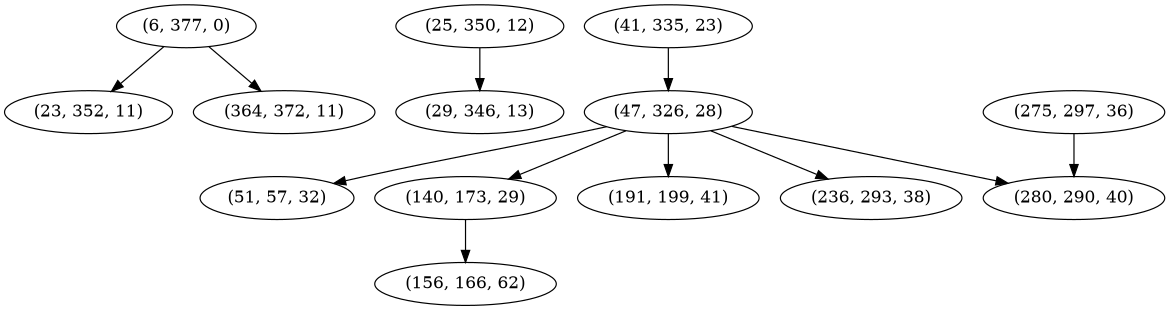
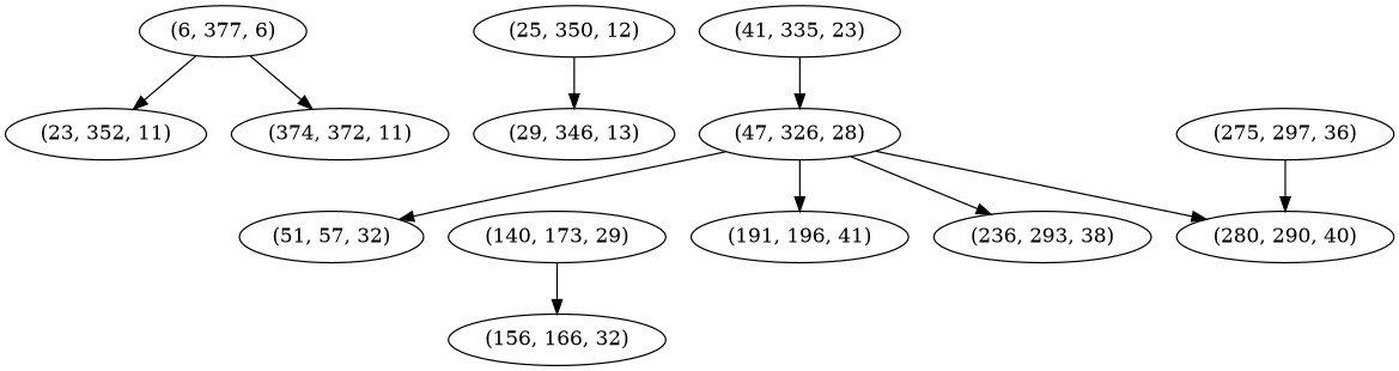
  digraph {
-   "(6, 377, 6)" [label="(6, 377, 0)"]
+   "(6, 377, 6)"
    "(23, 352, 11)"
-   "(364, 372, 11)"
+   "(364, 372, 11)" [label="(374, 372, 11)"]
    "(25, 350, 12)"
    "(29, 346, 13)"
    "(41, 335, 23)"
    "(47, 326, 28)"
    n8 [label="(51, 57, 32)"]
    n9 [label="(140, 173, 29)"]
-   "(191, 199, 41)"
+   "(191, 199, 41)" [label="(191, 196, 41)"]
    n11 [label="(236, 293, 38)"]
    "(280, 290, 40)"
-   "(156, 166, 32)" [label="(156, 166, 62)"]
+   "(156, 166, 32)"
    "(275, 297, 36)"
    "(6, 377, 6)" -> "(23, 352, 11)"
    "(6, 377, 6)" -> "(364, 372, 11)"
    "(25, 350, 12)" -> "(29, 346, 13)"
    "(41, 335, 23)" -> "(47, 326, 28)"
    "(47, 326, 28)" -> n8
-   "(47, 326, 28)" -> n9
    "(47, 326, 28)" -> "(191, 199, 41)"
    "(47, 326, 28)" -> n11
    "(47, 326, 28)" -> "(280, 290, 40)"
    n9 -> "(156, 166, 32)"
    "(275, 297, 36)" -> "(280, 290, 40)"
  }
